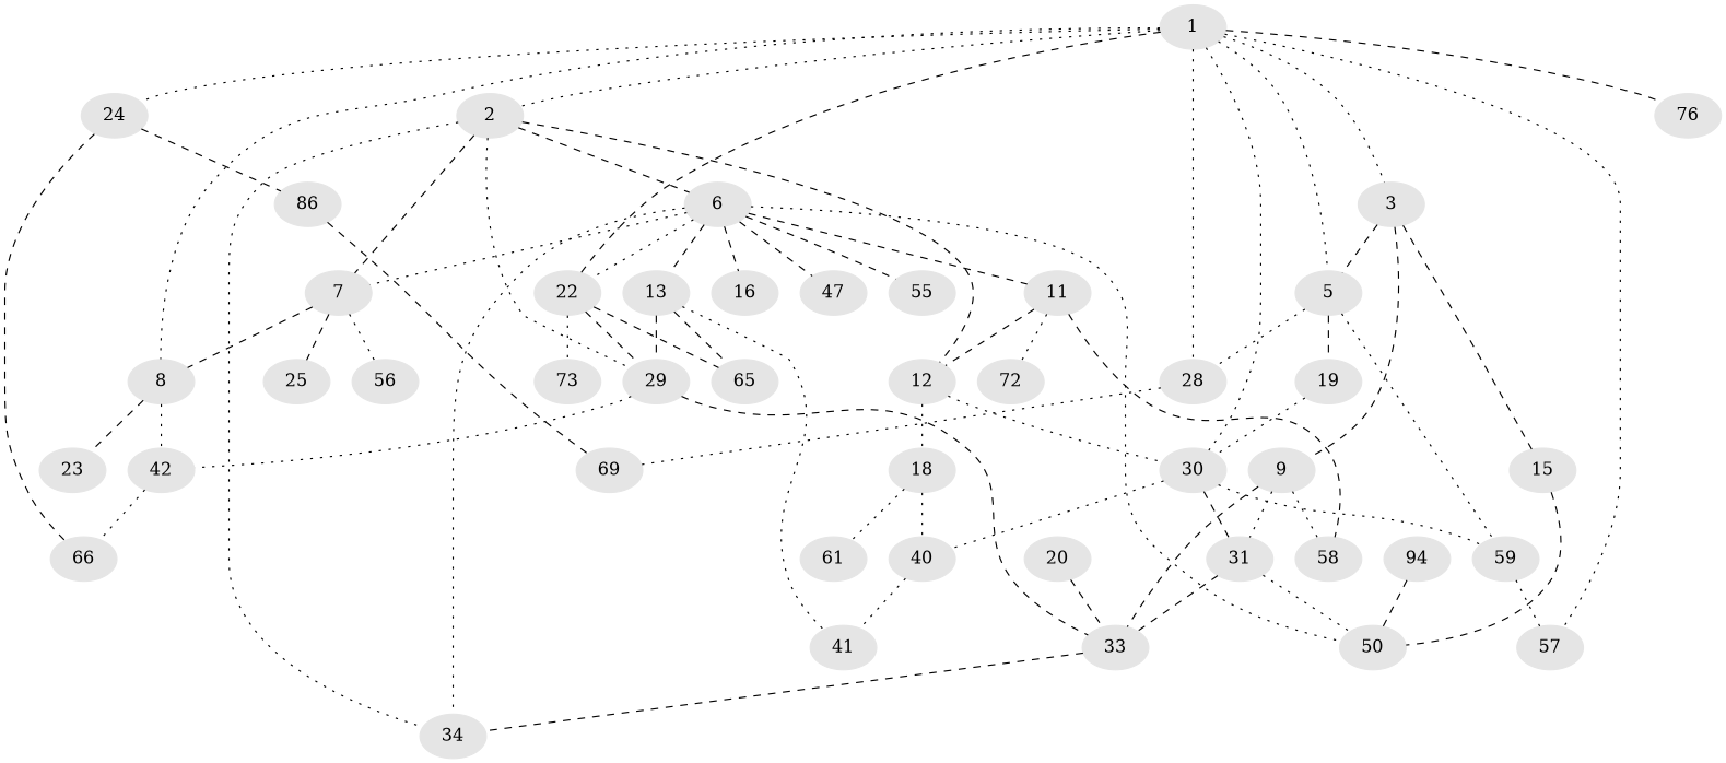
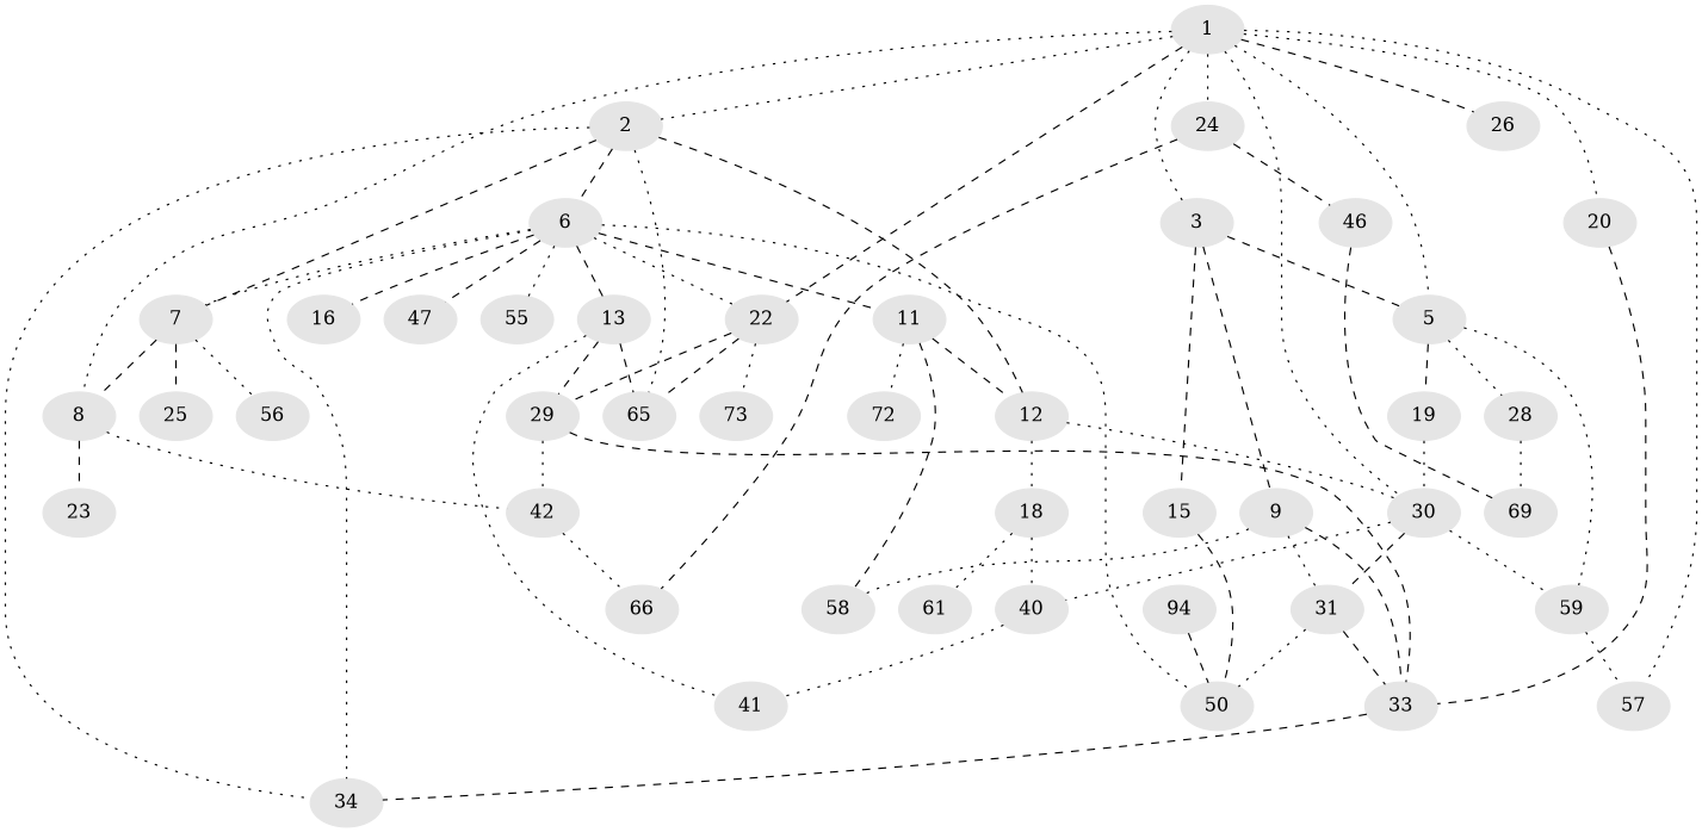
  graph {
    node [color=gray90 style=filled]
    edge [style=dotted]
    1 [super="+17"]
    2 [super="+60"]
    3 [super="+71"]
    5 [super="+74"]
    8
    20
    22 [super="+36"]
    24 [super="+75"]
-   26 [super="+37" label=76]
+   26 [super="+37"]
    30 [super="+52"]
    57
    6 [super="+10"]
    7 [super="+68"]
    12 [super="+48"]
    n15 [label=34]
    65 [super="+70"]
    9 [super="+27"]
    15
    19
    28 [super="+44"]
    n21 [label=59 super="+63"]
    23 [super="+35"]
    42 [super="+62"]
    33 [super="+38"]
    29 [super="+49"]
    73
-   46 [super="+76" label=86]
+   46 [super="+76"]
    66 [super="+67"]
    31 [super="+32"]
    40 [super="+45"]
    11 [super="+21"]
    13 [super="+43"]
    16
    47
    50 [super="+54"]
    55
    25
    56
    18 [super="+34"]
    58
    n41 [label=94]
    69
    72
    41
    61
    1 -- 2
    1 -- 3
    1 -- 5
    1 -- 8
-   1 -- 28
+   1 -- 20
    1 -- 22 [style=dashed]
    1 -- 24 [weight=2]
    1 -- 26 [style=dashed]
    1 -- 30
    1 -- 57
    2 -- 6 [style=dashed]
    2 -- 7 [style=dashed]
    2 -- 12 [style=dashed]
    2 -- n15
-   2 -- 29
+   2 -- 65
    3 -- 5 [style=dashed]
    3 -- 9 [style=dashed]
    3 -- 15 [style=dashed]
    5 -- 19 [style=dashed]
    5 -- 28
    5 -- n21
    8 -- 23 [style=dashed]
    8 -- 42
    20 -- 33 [style=dashed]
    22 -- 65 [style=dashed]
    22 -- 29 [style=dashed]
    22 -- 73
    24 -- 46 [style=dashed]
    24 -- 66 [style=dashed]
    30 -- n21
    30 -- 31 [style=dashed]
    30 -- 40
    6 -- 22
    6 -- 7
    6 -- n15
    6 -- 11 [style=dashed]
    6 -- 13 [style=dashed]
    6 -- 16 [style=dashed]
    6 -- 47 [style=dashed]
    6 -- 50
-   6 -- 55 [style=dashed]
+   6 -- 55
    7 -- 8 [style=dashed]
    7 -- 25 [style=dashed]
    7 -- 56
    12 -- 30
    12 -- 18
    9 -- 33 [style=dashed weight=2]
    9 -- 31
    9 -- 58
    15 -- 50 [style=dashed]
    19 -- 30
    28 -- 69
    n21 -- 57
    42 -- 66
    33 -- n15 [style=dashed]
    29 -- 42
    29 -- 33 [style=dashed]
    46 -- 69 [style=dashed]
    31 -- 33 [style=dashed]
    31 -- 50
    40 -- 41
    11 -- 12 [style=dashed]
    11 -- 58 [style=dashed]
    11 -- 72
    13 -- 65 [style=dashed]
    13 -- 29 [style=dashed]
    13 -- 41
    18 -- 40
    18 -- 61
    n41 -- 50 [style=dashed]
  }
